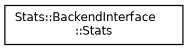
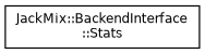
  digraph {
    rankdir=LR
-   n1 [color=black fillcolor=white fontname=Helvetica fontsize=10 height=0.2 label="Stats::BackendInterface\l::Stats" shape=record style=filled width=0.4]
+   n1 [color=black fillcolor=white fontname=Helvetica fontsize=10 height=0.2 label="JackMix::BackendInterface\l::Stats" shape=record style=filled width=0.4]
  }
